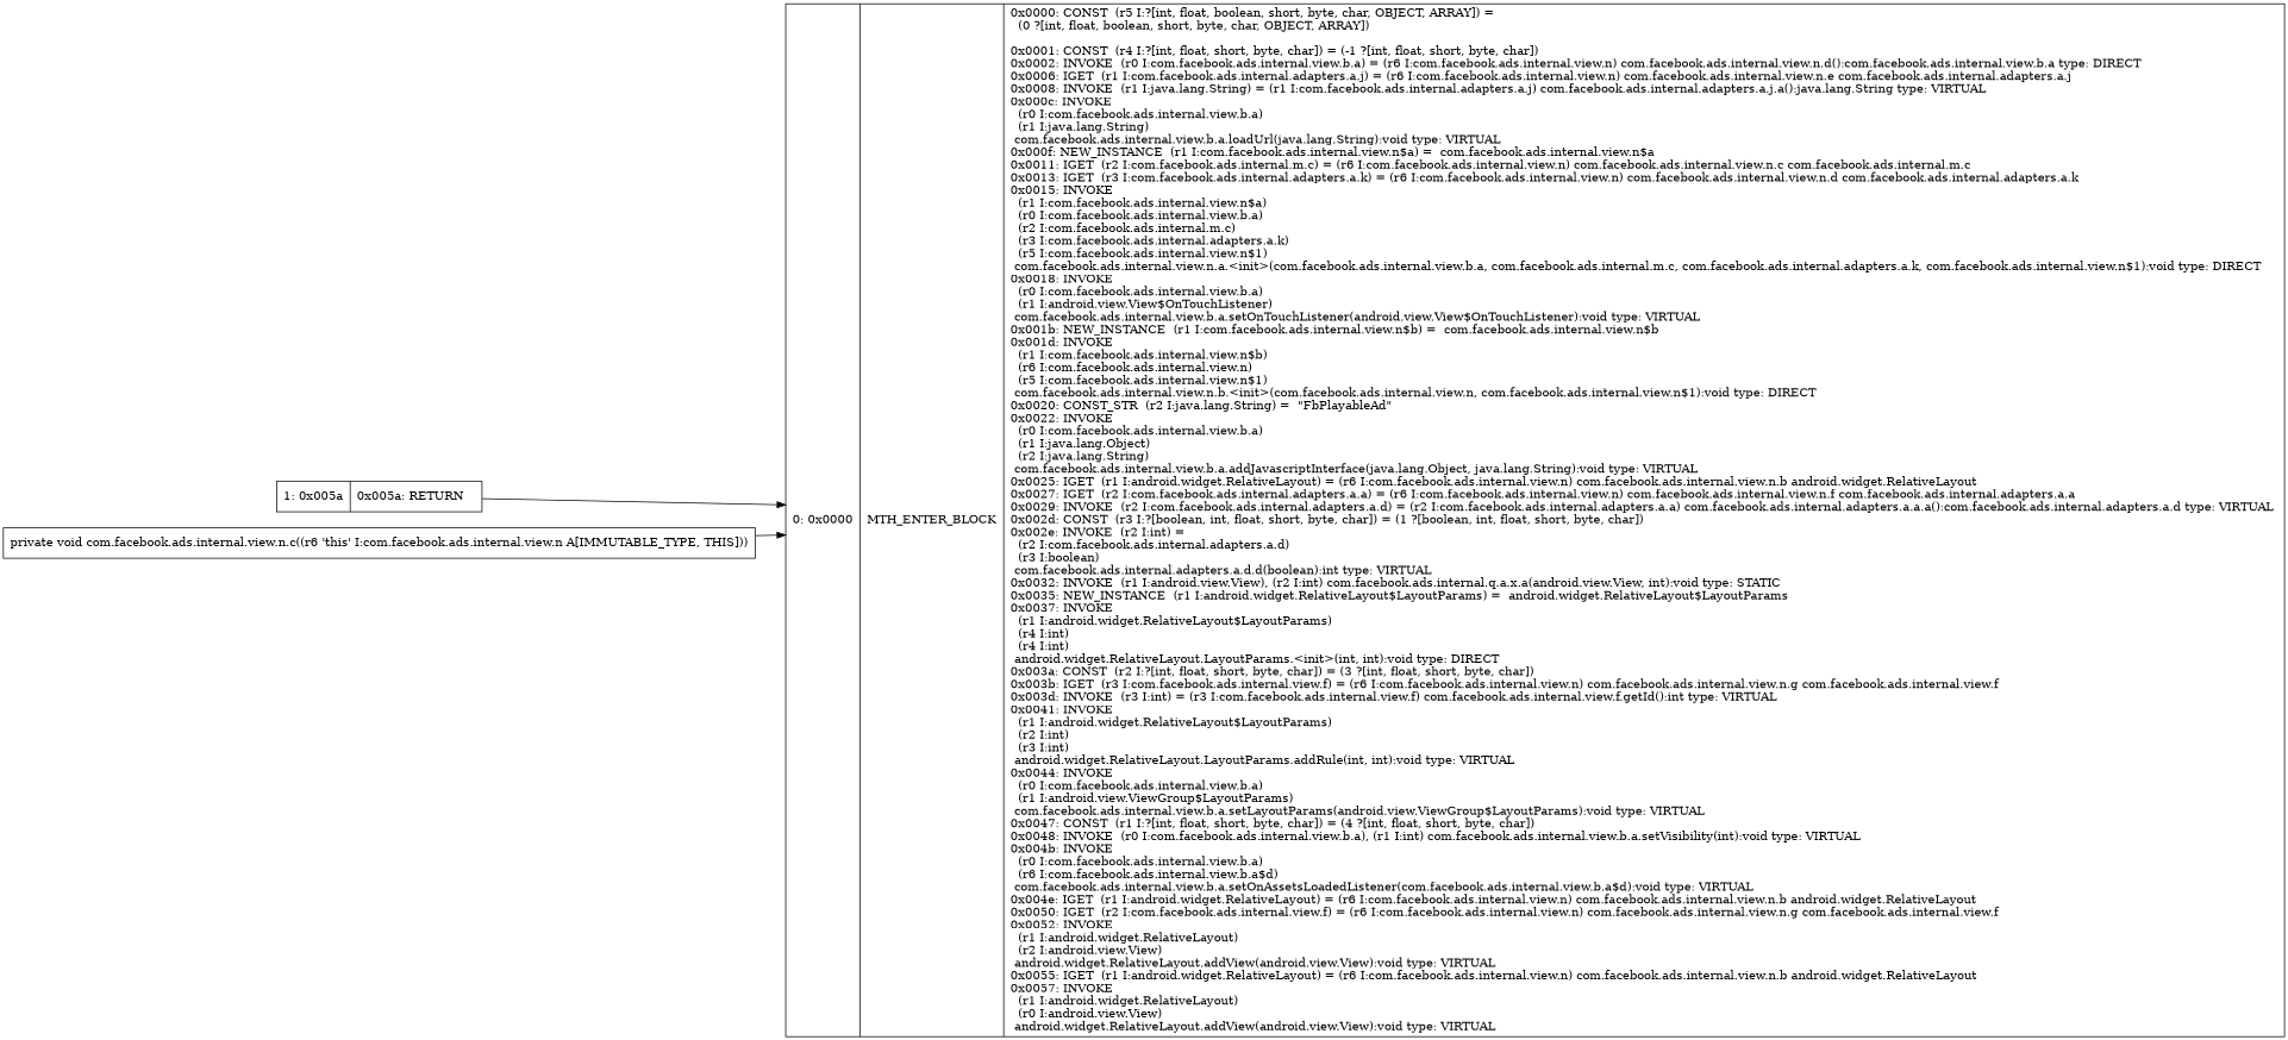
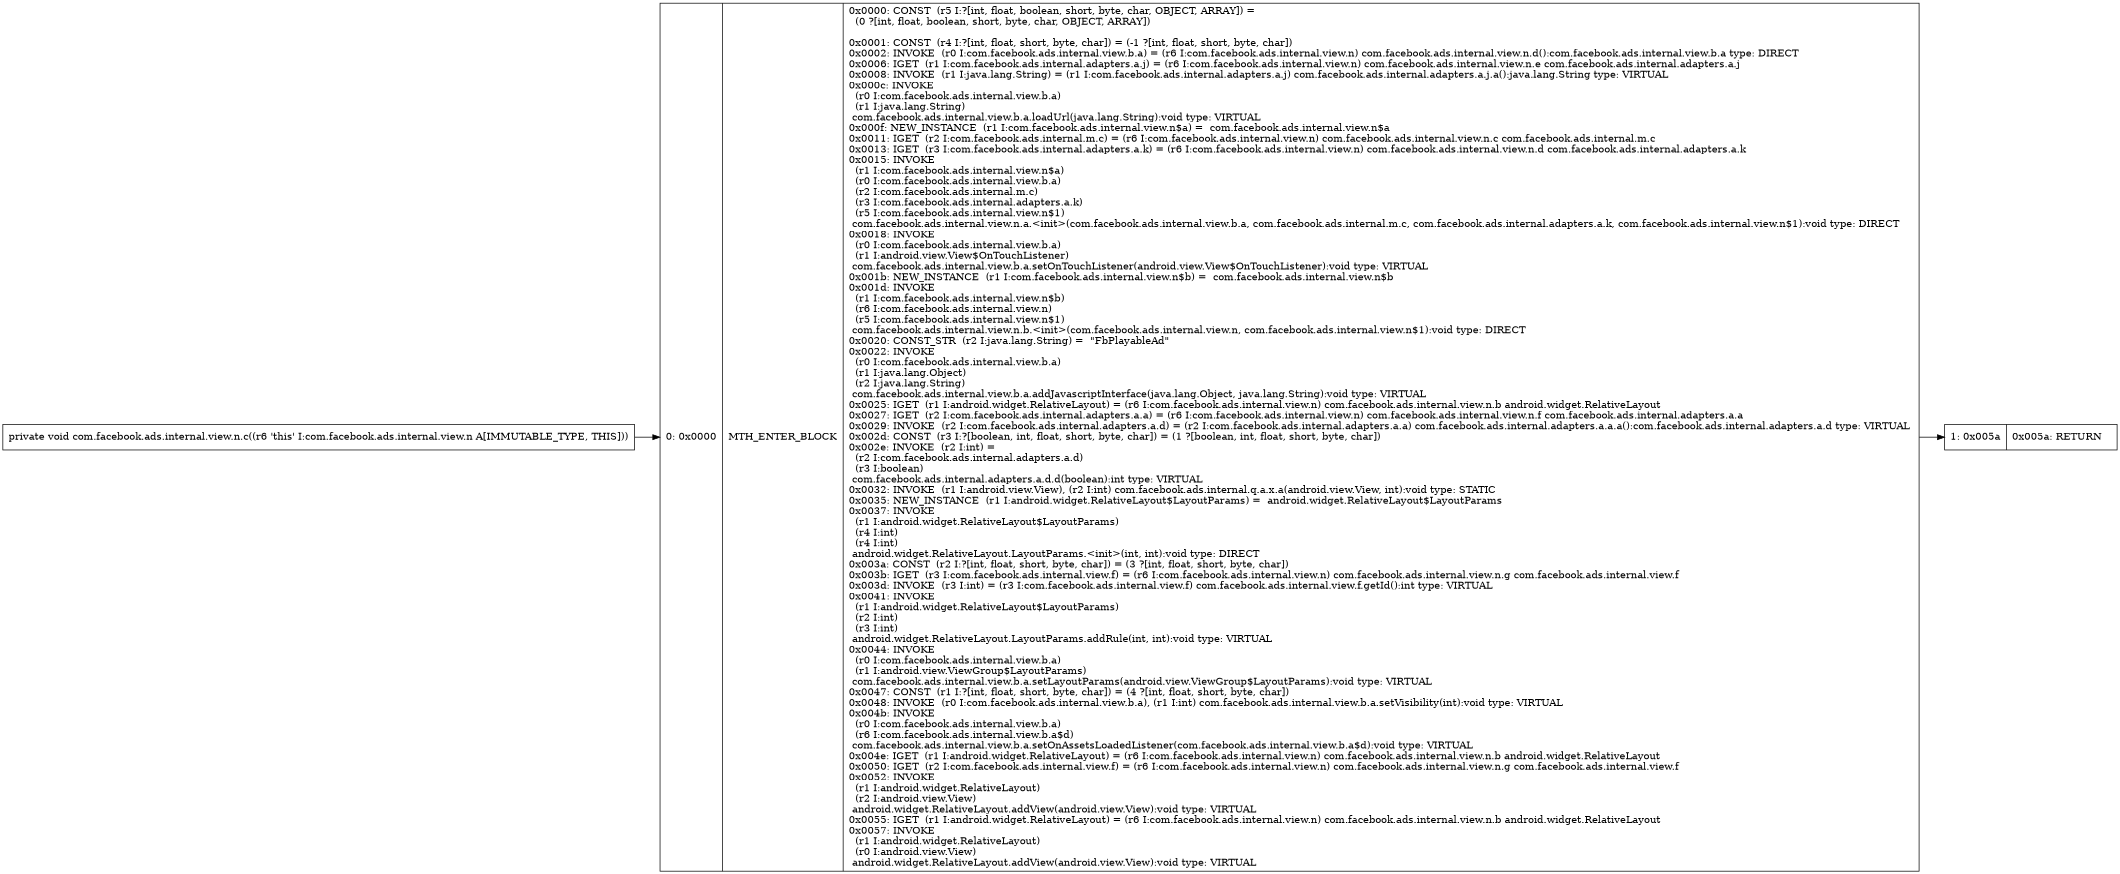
  digraph {
    rankdir=LR
    node [shape=record]
    n1 [label="{0\:\ 0x0000|MTH_ENTER_BLOCK\l|0x0000: CONST  (r5 I:?[int, float, boolean, short, byte, char, OBJECT, ARRAY]) = \l  (0 ?[int, float, boolean, short, byte, char, OBJECT, ARRAY])\l \l0x0001: CONST  (r4 I:?[int, float, short, byte, char]) = (\-1 ?[int, float, short, byte, char]) \l0x0002: INVOKE  (r0 I:com.facebook.ads.internal.view.b.a) = (r6 I:com.facebook.ads.internal.view.n) com.facebook.ads.internal.view.n.d():com.facebook.ads.internal.view.b.a type: DIRECT \l0x0006: IGET  (r1 I:com.facebook.ads.internal.adapters.a.j) = (r6 I:com.facebook.ads.internal.view.n) com.facebook.ads.internal.view.n.e com.facebook.ads.internal.adapters.a.j \l0x0008: INVOKE  (r1 I:java.lang.String) = (r1 I:com.facebook.ads.internal.adapters.a.j) com.facebook.ads.internal.adapters.a.j.a():java.lang.String type: VIRTUAL \l0x000c: INVOKE  \l  (r0 I:com.facebook.ads.internal.view.b.a)\l  (r1 I:java.lang.String)\l com.facebook.ads.internal.view.b.a.loadUrl(java.lang.String):void type: VIRTUAL \l0x000f: NEW_INSTANCE  (r1 I:com.facebook.ads.internal.view.n$a) =  com.facebook.ads.internal.view.n$a \l0x0011: IGET  (r2 I:com.facebook.ads.internal.m.c) = (r6 I:com.facebook.ads.internal.view.n) com.facebook.ads.internal.view.n.c com.facebook.ads.internal.m.c \l0x0013: IGET  (r3 I:com.facebook.ads.internal.adapters.a.k) = (r6 I:com.facebook.ads.internal.view.n) com.facebook.ads.internal.view.n.d com.facebook.ads.internal.adapters.a.k \l0x0015: INVOKE  \l  (r1 I:com.facebook.ads.internal.view.n$a)\l  (r0 I:com.facebook.ads.internal.view.b.a)\l  (r2 I:com.facebook.ads.internal.m.c)\l  (r3 I:com.facebook.ads.internal.adapters.a.k)\l  (r5 I:com.facebook.ads.internal.view.n$1)\l com.facebook.ads.internal.view.n.a.\<init\>(com.facebook.ads.internal.view.b.a, com.facebook.ads.internal.m.c, com.facebook.ads.internal.adapters.a.k, com.facebook.ads.internal.view.n$1):void type: DIRECT \l0x0018: INVOKE  \l  (r0 I:com.facebook.ads.internal.view.b.a)\l  (r1 I:android.view.View$OnTouchListener)\l com.facebook.ads.internal.view.b.a.setOnTouchListener(android.view.View$OnTouchListener):void type: VIRTUAL \l0x001b: NEW_INSTANCE  (r1 I:com.facebook.ads.internal.view.n$b) =  com.facebook.ads.internal.view.n$b \l0x001d: INVOKE  \l  (r1 I:com.facebook.ads.internal.view.n$b)\l  (r6 I:com.facebook.ads.internal.view.n)\l  (r5 I:com.facebook.ads.internal.view.n$1)\l com.facebook.ads.internal.view.n.b.\<init\>(com.facebook.ads.internal.view.n, com.facebook.ads.internal.view.n$1):void type: DIRECT \l0x0020: CONST_STR  (r2 I:java.lang.String) =  \"FbPlayableAd\" \l0x0022: INVOKE  \l  (r0 I:com.facebook.ads.internal.view.b.a)\l  (r1 I:java.lang.Object)\l  (r2 I:java.lang.String)\l com.facebook.ads.internal.view.b.a.addJavascriptInterface(java.lang.Object, java.lang.String):void type: VIRTUAL \l0x0025: IGET  (r1 I:android.widget.RelativeLayout) = (r6 I:com.facebook.ads.internal.view.n) com.facebook.ads.internal.view.n.b android.widget.RelativeLayout \l0x0027: IGET  (r2 I:com.facebook.ads.internal.adapters.a.a) = (r6 I:com.facebook.ads.internal.view.n) com.facebook.ads.internal.view.n.f com.facebook.ads.internal.adapters.a.a \l0x0029: INVOKE  (r2 I:com.facebook.ads.internal.adapters.a.d) = (r2 I:com.facebook.ads.internal.adapters.a.a) com.facebook.ads.internal.adapters.a.a.a():com.facebook.ads.internal.adapters.a.d type: VIRTUAL \l0x002d: CONST  (r3 I:?[boolean, int, float, short, byte, char]) = (1 ?[boolean, int, float, short, byte, char]) \l0x002e: INVOKE  (r2 I:int) = \l  (r2 I:com.facebook.ads.internal.adapters.a.d)\l  (r3 I:boolean)\l com.facebook.ads.internal.adapters.a.d.d(boolean):int type: VIRTUAL \l0x0032: INVOKE  (r1 I:android.view.View), (r2 I:int) com.facebook.ads.internal.q.a.x.a(android.view.View, int):void type: STATIC \l0x0035: NEW_INSTANCE  (r1 I:android.widget.RelativeLayout$LayoutParams) =  android.widget.RelativeLayout$LayoutParams \l0x0037: INVOKE  \l  (r1 I:android.widget.RelativeLayout$LayoutParams)\l  (r4 I:int)\l  (r4 I:int)\l android.widget.RelativeLayout.LayoutParams.\<init\>(int, int):void type: DIRECT \l0x003a: CONST  (r2 I:?[int, float, short, byte, char]) = (3 ?[int, float, short, byte, char]) \l0x003b: IGET  (r3 I:com.facebook.ads.internal.view.f) = (r6 I:com.facebook.ads.internal.view.n) com.facebook.ads.internal.view.n.g com.facebook.ads.internal.view.f \l0x003d: INVOKE  (r3 I:int) = (r3 I:com.facebook.ads.internal.view.f) com.facebook.ads.internal.view.f.getId():int type: VIRTUAL \l0x0041: INVOKE  \l  (r1 I:android.widget.RelativeLayout$LayoutParams)\l  (r2 I:int)\l  (r3 I:int)\l android.widget.RelativeLayout.LayoutParams.addRule(int, int):void type: VIRTUAL \l0x0044: INVOKE  \l  (r0 I:com.facebook.ads.internal.view.b.a)\l  (r1 I:android.view.ViewGroup$LayoutParams)\l com.facebook.ads.internal.view.b.a.setLayoutParams(android.view.ViewGroup$LayoutParams):void type: VIRTUAL \l0x0047: CONST  (r1 I:?[int, float, short, byte, char]) = (4 ?[int, float, short, byte, char]) \l0x0048: INVOKE  (r0 I:com.facebook.ads.internal.view.b.a), (r1 I:int) com.facebook.ads.internal.view.b.a.setVisibility(int):void type: VIRTUAL \l0x004b: INVOKE  \l  (r0 I:com.facebook.ads.internal.view.b.a)\l  (r6 I:com.facebook.ads.internal.view.b.a$d)\l com.facebook.ads.internal.view.b.a.setOnAssetsLoadedListener(com.facebook.ads.internal.view.b.a$d):void type: VIRTUAL \l0x004e: IGET  (r1 I:android.widget.RelativeLayout) = (r6 I:com.facebook.ads.internal.view.n) com.facebook.ads.internal.view.n.b android.widget.RelativeLayout \l0x0050: IGET  (r2 I:com.facebook.ads.internal.view.f) = (r6 I:com.facebook.ads.internal.view.n) com.facebook.ads.internal.view.n.g com.facebook.ads.internal.view.f \l0x0052: INVOKE  \l  (r1 I:android.widget.RelativeLayout)\l  (r2 I:android.view.View)\l android.widget.RelativeLayout.addView(android.view.View):void type: VIRTUAL \l0x0055: IGET  (r1 I:android.widget.RelativeLayout) = (r6 I:com.facebook.ads.internal.view.n) com.facebook.ads.internal.view.n.b android.widget.RelativeLayout \l0x0057: INVOKE  \l  (r1 I:android.widget.RelativeLayout)\l  (r0 I:android.view.View)\l android.widget.RelativeLayout.addView(android.view.View):void type: VIRTUAL \l}"]
    n2 [label="{1\:\ 0x005a|0x005a: RETURN   \l}"]
    n3 [label="{private void com.facebook.ads.internal.view.n.c((r6 'this' I:com.facebook.ads.internal.view.n A[IMMUTABLE_TYPE, THIS])) }"]
-   n2 -> n1
+   n1 -> n2
    n3 -> n1
  }
